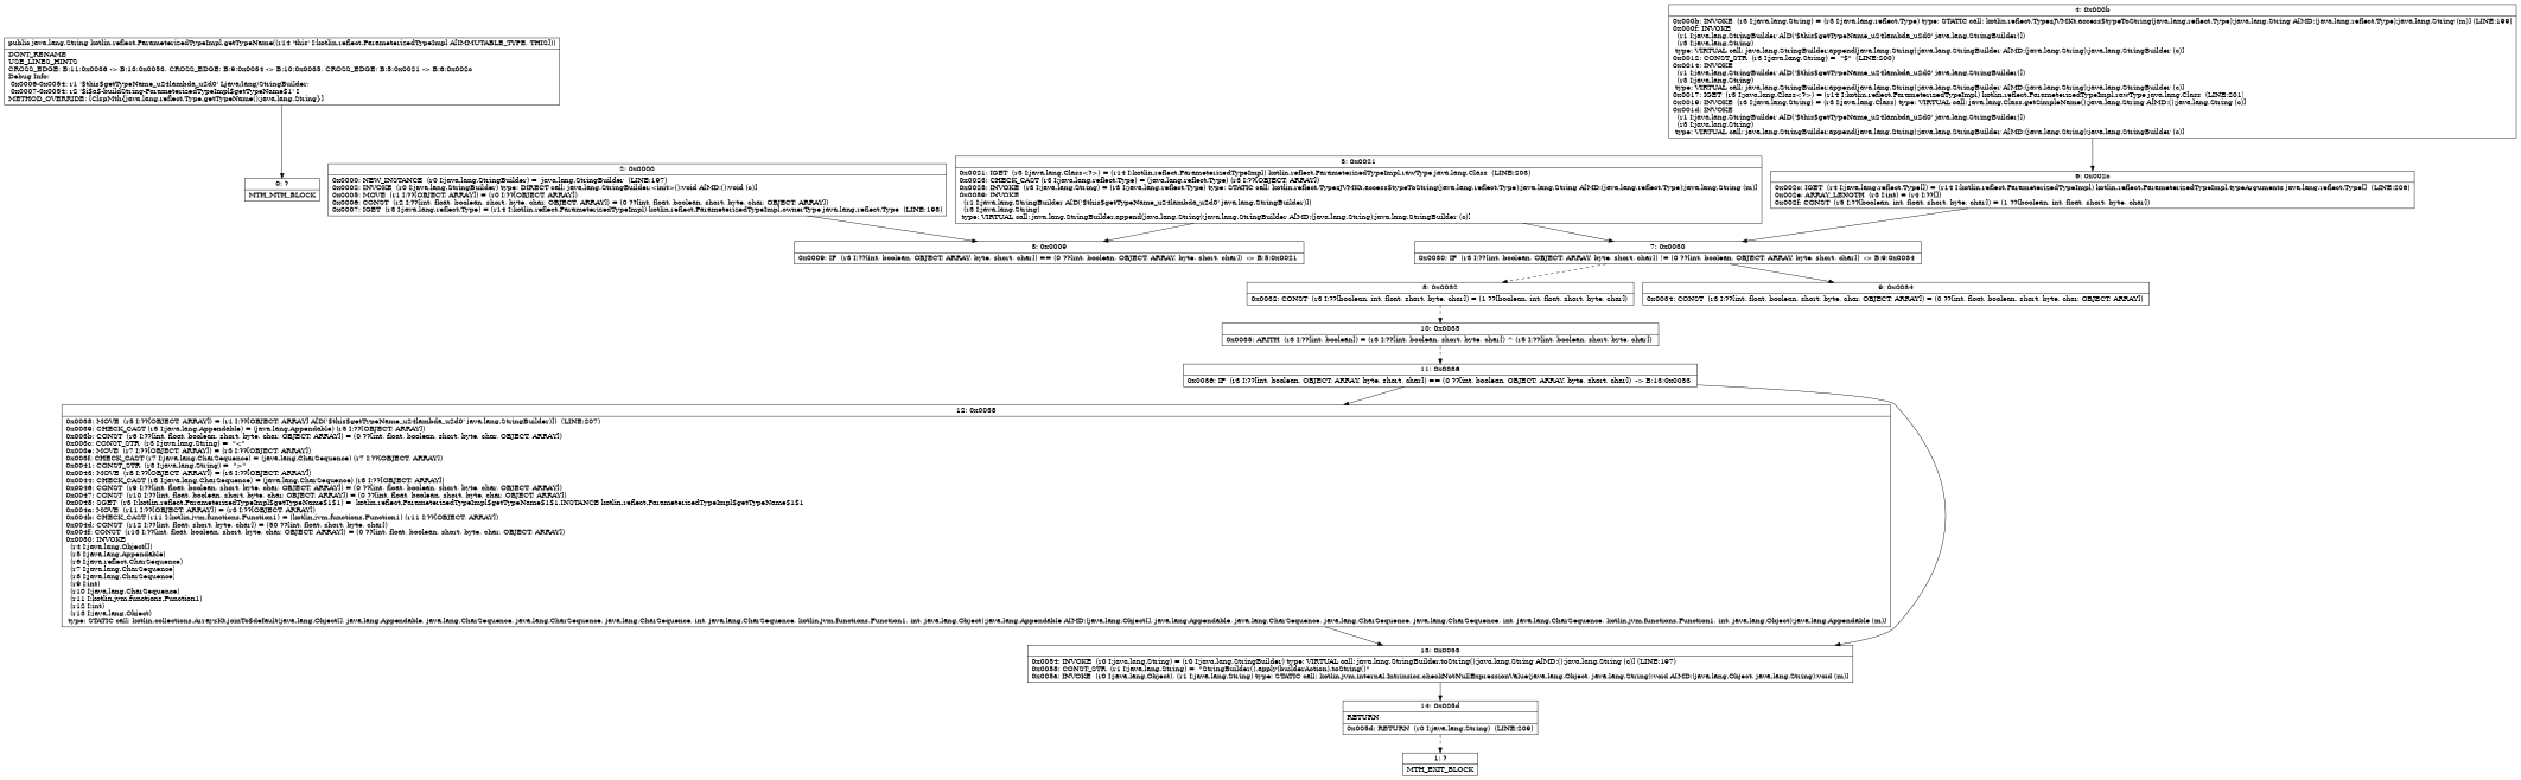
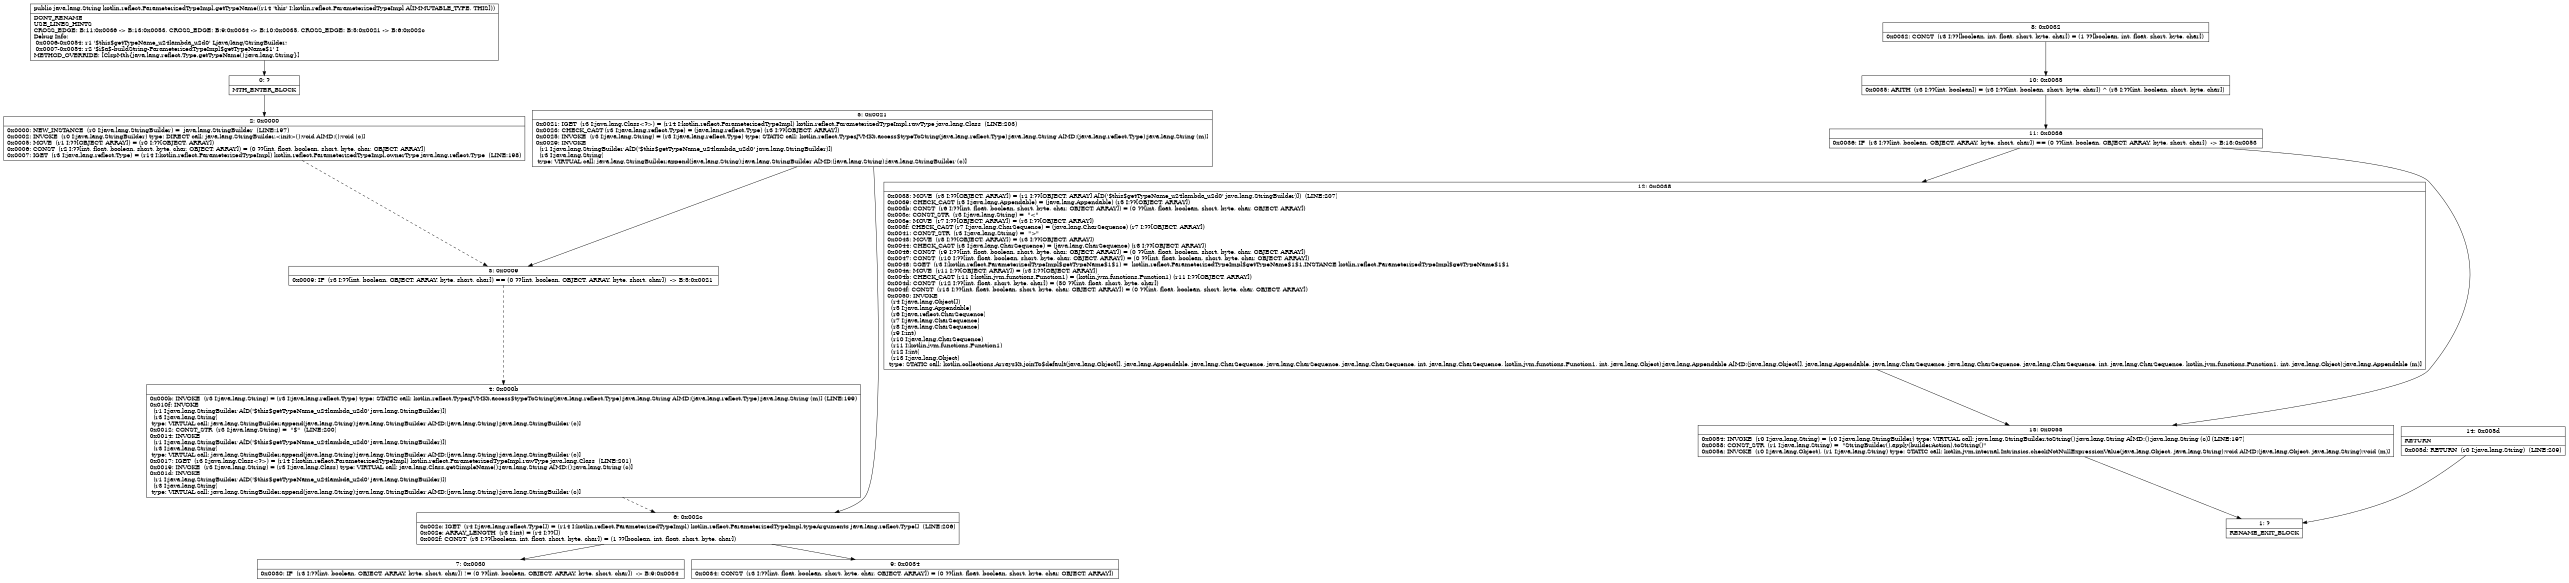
  digraph {
    node [shape=record]
-   n1 [label="{0\:\ ?|MTH_MTH_BLOCK\l}"]
+   n1 [label="{0\:\ ?|MTH_ENTER_BLOCK\l}"]
    n2 [label="{2\:\ 0x0000|0x0000: NEW_INSTANCE  (r0 I:java.lang.StringBuilder) =  java.lang.StringBuilder  (LINE:197)\l0x0002: INVOKE  (r0 I:java.lang.StringBuilder) type: DIRECT call: java.lang.StringBuilder.\<init\>():void A[MD:():void (c)]\l0x0005: MOVE  (r1 I:??[OBJECT, ARRAY]) = (r0 I:??[OBJECT, ARRAY]) \l0x0006: CONST  (r2 I:??[int, float, boolean, short, byte, char, OBJECT, ARRAY]) = (0 ??[int, float, boolean, short, byte, char, OBJECT, ARRAY]) \l0x0007: IGET  (r3 I:java.lang.reflect.Type) = (r14 I:kotlin.reflect.ParameterizedTypeImpl) kotlin.reflect.ParameterizedTypeImpl.ownerType java.lang.reflect.Type  (LINE:198)\l}"]
    n3 [label="{3\:\ 0x0009|0x0009: IF  (r3 I:??[int, boolean, OBJECT, ARRAY, byte, short, char]) == (0 ??[int, boolean, OBJECT, ARRAY, byte, short, char])  \-\> B:5:0x0021 \l}"]
-   n4 [label="{4\:\ 0x000b|0x000b: INVOKE  (r3 I:java.lang.String) = (r3 I:java.lang.reflect.Type) type: STATIC call: kotlin.reflect.TypesJVMKt.access$typeToString(java.lang.reflect.Type):java.lang.String A[MD:(java.lang.reflect.Type):java.lang.String (m)] (LINE:199)\l0x000f: INVOKE  \l  (r1 I:java.lang.StringBuilder A[D('$this$getTypeName_u24lambda_u2d0' java.lang.StringBuilder)])\l  (r3 I:java.lang.String)\l type: VIRTUAL call: java.lang.StringBuilder.append(java.lang.String):java.lang.StringBuilder A[MD:(java.lang.String):java.lang.StringBuilder (c)]\l0x0012: CONST_STR  (r3 I:java.lang.String) =  \"$\"  (LINE:200)\l0x0014: INVOKE  \l  (r1 I:java.lang.StringBuilder A[D('$this$getTypeName_u24lambda_u2d0' java.lang.StringBuilder)])\l  (r3 I:java.lang.String)\l type: VIRTUAL call: java.lang.StringBuilder.append(java.lang.String):java.lang.StringBuilder A[MD:(java.lang.String):java.lang.StringBuilder (c)]\l0x0017: IGET  (r3 I:java.lang.Class\<?\>) = (r14 I:kotlin.reflect.ParameterizedTypeImpl) kotlin.reflect.ParameterizedTypeImpl.rawType java.lang.Class  (LINE:201)\l0x0019: INVOKE  (r3 I:java.lang.String) = (r3 I:java.lang.Class) type: VIRTUAL call: java.lang.Class.getSimpleName():java.lang.String A[MD:():java.lang.String (c)]\l0x001d: INVOKE  \l  (r1 I:java.lang.StringBuilder A[D('$this$getTypeName_u24lambda_u2d0' java.lang.StringBuilder)])\l  (r3 I:java.lang.String)\l type: VIRTUAL call: java.lang.StringBuilder.append(java.lang.String):java.lang.StringBuilder A[MD:(java.lang.String):java.lang.StringBuilder (c)]\l}"]
+   n4 [label="{4\:\ 0x000b|0x000b: INVOKE  (r3 I:java.lang.String) = (r3 I:java.lang.reflect.Type) type: STATIC call: kotlin.reflect.TypesJVMKt.access$typeToString(java.lang.reflect.Type):java.lang.String A[MD:(java.lang.reflect.Type):java.lang.String (m)] (LINE:199)\l0x010f: INVOKE  \l  (r1 I:java.lang.StringBuilder A[D('$this$getTypeName_u24lambda_u2d0' java.lang.StringBuilder)])\l  (r3 I:java.lang.String)\l type: VIRTUAL call: java.lang.StringBuilder.append(java.lang.String):java.lang.StringBuilder A[MD:(java.lang.String):java.lang.StringBuilder (c)]\l0x0012: CONST_STR  (r3 I:java.lang.String) =  \"$\"  (LINE:200)\l0x0014: INVOKE  \l  (r1 I:java.lang.StringBuilder A[D('$this$getTypeName_u24lambda_u2d0' java.lang.StringBuilder)])\l  (r3 I:java.lang.String)\l type: VIRTUAL call: java.lang.StringBuilder.append(java.lang.String):java.lang.StringBuilder A[MD:(java.lang.String):java.lang.StringBuilder (c)]\l0x0017: IGET  (r3 I:java.lang.Class\<?\>) = (r14 I:kotlin.reflect.ParameterizedTypeImpl) kotlin.reflect.ParameterizedTypeImpl.rawType java.lang.Class  (LINE:201)\l0x0019: INVOKE  (r3 I:java.lang.String) = (r3 I:java.lang.Class) type: VIRTUAL call: java.lang.Class.getSimpleName():java.lang.String A[MD:():java.lang.String (c)]\l0x001d: INVOKE  \l  (r1 I:java.lang.StringBuilder A[D('$this$getTypeName_u24lambda_u2d0' java.lang.StringBuilder)])\l  (r3 I:java.lang.String)\l type: VIRTUAL call: java.lang.StringBuilder.append(java.lang.String):java.lang.StringBuilder A[MD:(java.lang.String):java.lang.StringBuilder (c)]\l}"]
    n5 [label="{6\:\ 0x002c|0x002c: IGET  (r4 I:java.lang.reflect.Type[]) = (r14 I:kotlin.reflect.ParameterizedTypeImpl) kotlin.reflect.ParameterizedTypeImpl.typeArguments java.lang.reflect.Type[]  (LINE:206)\l0x002e: ARRAY_LENGTH  (r3 I:int) = (r4 I:??[]) \l0x002f: CONST  (r5 I:??[boolean, int, float, short, byte, char]) = (1 ??[boolean, int, float, short, byte, char]) \l}"]
-   n6 [label="{5\:\ 0x0021|0x0021: IGET  (r3 I:java.lang.Class\<?\>) = (r14 I:kotlin.reflect.ParameterizedTypeImpl) kotlin.reflect.ParameterizedTypeImpl.rawType java.lang.Class  (LINE:203)\l0x0023: CHECK_CAST (r3 I:java.lang.reflect.Type) = (java.lang.reflect.Type) (r3 I:??[OBJECT, ARRAY]) \l0x0025: INVOKE  (r3 I:java.lang.String) = (r3 I:java.lang.reflect.Type) type: STATIC call: kotlin.reflect.TypesJVMKt.access$typeToString(java.lang.reflect.Type):java.lang.String A[MD:(java.lang.reflect.Type):java.lang.String (m)]\l0x0089: INVOKE  \l  (r1 I:java.lang.StringBuilder A[D('$this$getTypeName_u24lambda_u2d0' java.lang.StringBuilder)])\l  (r3 I:java.lang.String)\l type: VIRTUAL call: java.lang.StringBuilder.append(java.lang.String):java.lang.StringBuilder A[MD:(java.lang.String):java.lang.StringBuilder (c)]\l}"]
+   n6 [label="{5\:\ 0x0021|0x0021: IGET  (r3 I:java.lang.Class\<?\>) = (r14 I:kotlin.reflect.ParameterizedTypeImpl) kotlin.reflect.ParameterizedTypeImpl.rawType java.lang.Class  (LINE:203)\l0x0023: CHECK_CAST (r3 I:java.lang.reflect.Type) = (java.lang.reflect.Type) (r3 I:??[OBJECT, ARRAY]) \l0x0025: INVOKE  (r3 I:java.lang.String) = (r3 I:java.lang.reflect.Type) type: STATIC call: kotlin.reflect.TypesJVMKt.access$typeToString(java.lang.reflect.Type):java.lang.String A[MD:(java.lang.reflect.Type):java.lang.String (m)]\l0x0029: INVOKE  \l  (r1 I:java.lang.StringBuilder A[D('$this$getTypeName_u24lambda_u2d0' java.lang.StringBuilder)])\l  (r3 I:java.lang.String)\l type: VIRTUAL call: java.lang.StringBuilder.append(java.lang.String):java.lang.StringBuilder A[MD:(java.lang.String):java.lang.StringBuilder (c)]\l}"]
    n7 [label="{7\:\ 0x0030|0x0030: IF  (r3 I:??[int, boolean, OBJECT, ARRAY, byte, short, char]) != (0 ??[int, boolean, OBJECT, ARRAY, byte, short, char])  \-\> B:9:0x0034 \l}"]
    n8 [label="{8\:\ 0x0032|0x0032: CONST  (r3 I:??[boolean, int, float, short, byte, char]) = (1 ??[boolean, int, float, short, byte, char]) \l}"]
    n9 [label="{9\:\ 0x0034|0x0034: CONST  (r3 I:??[int, float, boolean, short, byte, char, OBJECT, ARRAY]) = (0 ??[int, float, boolean, short, byte, char, OBJECT, ARRAY]) \l}"]
    n10 [label="{10\:\ 0x0035|0x0035: ARITH  (r3 I:??[int, boolean]) = (r3 I:??[int, boolean, short, byte, char]) ^ (r5 I:??[int, boolean, short, byte, char]) \l}"]
    n11 [label="{11\:\ 0x0036|0x0036: IF  (r3 I:??[int, boolean, OBJECT, ARRAY, byte, short, char]) == (0 ??[int, boolean, OBJECT, ARRAY, byte, short, char])  \-\> B:13:0x0053 \l}"]
    n12 [label="{12\:\ 0x0038|0x0038: MOVE  (r5 I:??[OBJECT, ARRAY]) = (r1 I:??[OBJECT, ARRAY] A[D('$this$getTypeName_u24lambda_u2d0' java.lang.StringBuilder)])  (LINE:207)\l0x0039: CHECK_CAST (r5 I:java.lang.Appendable) = (java.lang.Appendable) (r5 I:??[OBJECT, ARRAY]) \l0x003b: CONST  (r6 I:??[int, float, boolean, short, byte, char, OBJECT, ARRAY]) = (0 ??[int, float, boolean, short, byte, char, OBJECT, ARRAY]) \l0x003c: CONST_STR  (r3 I:java.lang.String) =  \"\<\" \l0x003e: MOVE  (r7 I:??[OBJECT, ARRAY]) = (r3 I:??[OBJECT, ARRAY]) \l0x003f: CHECK_CAST (r7 I:java.lang.CharSequence) = (java.lang.CharSequence) (r7 I:??[OBJECT, ARRAY]) \l0x0041: CONST_STR  (r3 I:java.lang.String) =  \"\>\" \l0x0043: MOVE  (r8 I:??[OBJECT, ARRAY]) = (r3 I:??[OBJECT, ARRAY]) \l0x0044: CHECK_CAST (r8 I:java.lang.CharSequence) = (java.lang.CharSequence) (r8 I:??[OBJECT, ARRAY]) \l0x0046: CONST  (r9 I:??[int, float, boolean, short, byte, char, OBJECT, ARRAY]) = (0 ??[int, float, boolean, short, byte, char, OBJECT, ARRAY]) \l0x0047: CONST  (r10 I:??[int, float, boolean, short, byte, char, OBJECT, ARRAY]) = (0 ??[int, float, boolean, short, byte, char, OBJECT, ARRAY]) \l0x0048: SGET  (r3 I:kotlin.reflect.ParameterizedTypeImpl$getTypeName$1$1) =  kotlin.reflect.ParameterizedTypeImpl$getTypeName$1$1.INSTANCE kotlin.reflect.ParameterizedTypeImpl$getTypeName$1$1 \l0x004a: MOVE  (r11 I:??[OBJECT, ARRAY]) = (r3 I:??[OBJECT, ARRAY]) \l0x004b: CHECK_CAST (r11 I:kotlin.jvm.functions.Function1) = (kotlin.jvm.functions.Function1) (r11 I:??[OBJECT, ARRAY]) \l0x004d: CONST  (r12 I:??[int, float, short, byte, char]) = (50 ??[int, float, short, byte, char]) \l0x004f: CONST  (r13 I:??[int, float, boolean, short, byte, char, OBJECT, ARRAY]) = (0 ??[int, float, boolean, short, byte, char, OBJECT, ARRAY]) \l0x0050: INVOKE  \l  (r4 I:java.lang.Object[])\l  (r5 I:java.lang.Appendable)\l  (r6 I:java.reflect.CharSequence)\l  (r7 I:java.lang.CharSequence)\l  (r8 I:java.lang.CharSequence)\l  (r9 I:int)\l  (r10 I:java.lang.CharSequence)\l  (r11 I:kotlin.jvm.functions.Function1)\l  (r12 I:int)\l  (r13 I:java.lang.Object)\l type: STATIC call: kotlin.collections.ArraysKt.joinTo$default(java.lang.Object[], java.lang.Appendable, java.lang.CharSequence, java.lang.CharSequence, java.lang.CharSequence, int, java.lang.CharSequence, kotlin.jvm.functions.Function1, int, java.lang.Object):java.lang.Appendable A[MD:(java.lang.Object[], java.lang.Appendable, java.lang.CharSequence, java.lang.CharSequence, java.lang.CharSequence, int, java.lang.CharSequence, kotlin.jvm.functions.Function1, int, java.lang.Object):java.lang.Appendable (m)]\l}"]
    n13 [label="{13\:\ 0x0053|0x0054: INVOKE  (r0 I:java.lang.String) = (r0 I:java.lang.StringBuilder) type: VIRTUAL call: java.lang.StringBuilder.toString():java.lang.String A[MD:():java.lang.String (c)] (LINE:197)\l0x0058: CONST_STR  (r1 I:java.lang.String) =  \"StringBuilder().apply(builderAction).toString()\" \l0x005a: INVOKE  (r0 I:java.lang.Object), (r1 I:java.lang.String) type: STATIC call: kotlin.jvm.internal.Intrinsics.checkNotNullExpressionValue(java.lang.Object, java.lang.String):void A[MD:(java.lang.Object, java.lang.String):void (m)]\l}"]
    n14 [label="{14\:\ 0x005d|RETURN\l|0x005d: RETURN  (r0 I:java.lang.String)  (LINE:209)\l}"]
-   n15 [label="{1\:\ ?|MTH_EXIT_BLOCK\l}"]
+   n15 [label="{1\:\ ?|RENAME_EXIT_BLOCK\l}"]
    n16 [label="{public java.lang.String kotlin.reflect.ParameterizedTypeImpl.getTypeName((r14 'this' I:kotlin.reflect.ParameterizedTypeImpl A[IMMUTABLE_TYPE, THIS]))  | DONT_RENAME\lUSE_LINES_HINTS\lCROSS_EDGE: B:11:0x0036 \-\> B:13:0x0053, CROSS_EDGE: B:9:0x0034 \-\> B:10:0x0035, CROSS_EDGE: B:5:0x0021 \-\> B:6:0x002c\lDebug Info:\l  0x0006\-0x0054: r1 '$this$getTypeName_u24lambda_u2d0' Ljava\/lang\/StringBuilder;\l  0x0007\-0x0054: r2 '$i$a$\-buildString\-ParameterizedTypeImpl$getTypeName$1' I\lMETHOD_OVERRIDE: [ClspMth\{java.lang.reflect.Type.getTypeName():java.lang.String\}]\l}"]
-   n2 -> n3
-   n4 -> n5
+   n1 -> n2
+   n2 -> n3 [style=dashed]
+   n3 -> n4 [style=dashed]
+   n4 -> n5 [style=dashed]
    n5 -> n7
    n6 -> n3
-   n6 -> n7
-   n7 -> n8 [style=dashed]
-   n7 -> n9
-   n8 -> n10 [style=dashed]
-   n10 -> n11 [style=dashed]
+   n6 -> n5
+   n5 -> n9
+   n8 -> n10
+   n10 -> n11
    n11 -> n12 [style=solid]
    n11 -> n13
    n12 -> n13
-   n13 -> n14
-   n14 -> n15 [style=dashed]
+   n13 -> n15
+   n14 -> n15
    n16 -> n1
  }
